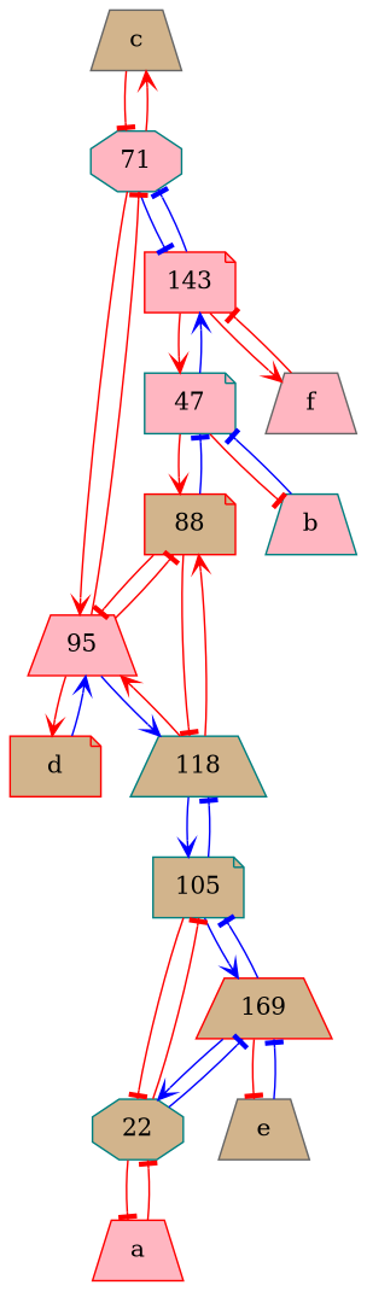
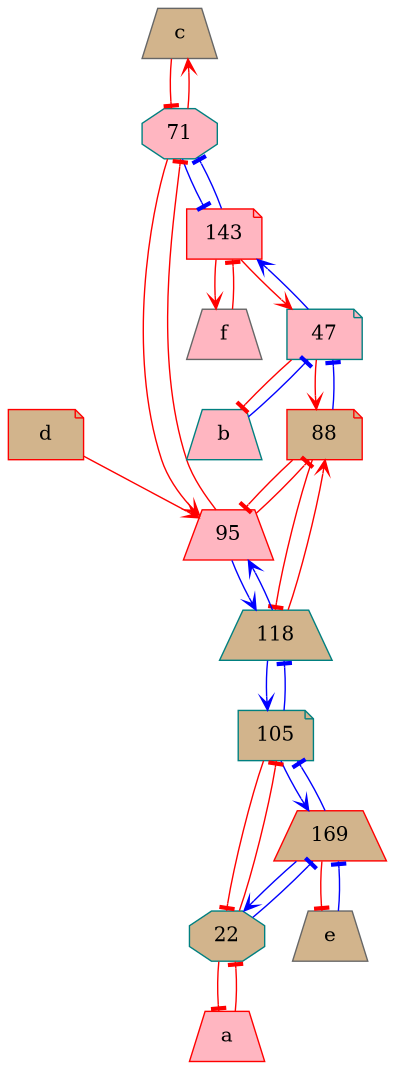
  digraph {
    node [color=teal fillcolor=tan shape=trapezium style=filled]
    edge [arrowhead=tee color=red]
    c [color=gray40]
    71 [fillcolor=lightpink shape=octagon]
    95 [color=red fillcolor=lightpink]
    143 [color=red fillcolor=lightpink shape=note]
    88 [color=red shape=note]
    118
    47 [fillcolor=lightpink shape=note]
    105 [shape=note]
    b [fillcolor=lightpink]
    d [color=red shape=note]
    22 [shape=octagon]
    n12 [color=red label=169]
    a [color=red fillcolor=lightpink]
    e [color=gray40]
    f [color=gray40 fillcolor=lightpink]
    c -> 71
    71 -> c [arrowhead=vee]
    71 -> 95 [arrowhead=vee]
    71 -> 143 [color=blue]
    95 -> 71
    95 -> 88
    95 -> 118 [arrowhead=vee color=blue]
-   95 -> d [arrowhead=vee]
    143 -> 71 [color=blue]
    143 -> 47 [arrowhead=vee]
    143 -> f [arrowhead=vee]
    88 -> 95
    88 -> 118
    88 -> 47 [color=blue]
-   118 -> 95 [arrowhead=vee]
+   118 -> 95 [arrowhead=vee color=blue]
    118 -> 88 [arrowhead=vee]
    118 -> 105 [arrowhead=vee color=blue]
    47 -> 143 [arrowhead=vee color=blue]
    47 -> 88 [arrowhead=vee]
    47 -> b
    105 -> 118 [color=blue]
    105 -> 22
    105 -> n12 [arrowhead=vee color=blue]
    b -> 47 [color=blue]
-   d -> 95 [arrowhead=vee color=blue]
+   d -> 95 [arrowhead=vee]
    22 -> 105
    22 -> n12 [color=blue]
    22 -> a
    n12 -> 105 [color=blue]
    n12 -> 22 [arrowhead=vee color=blue]
    n12 -> e
    a -> 22
    e -> n12 [color=blue]
    f -> 143
  }
